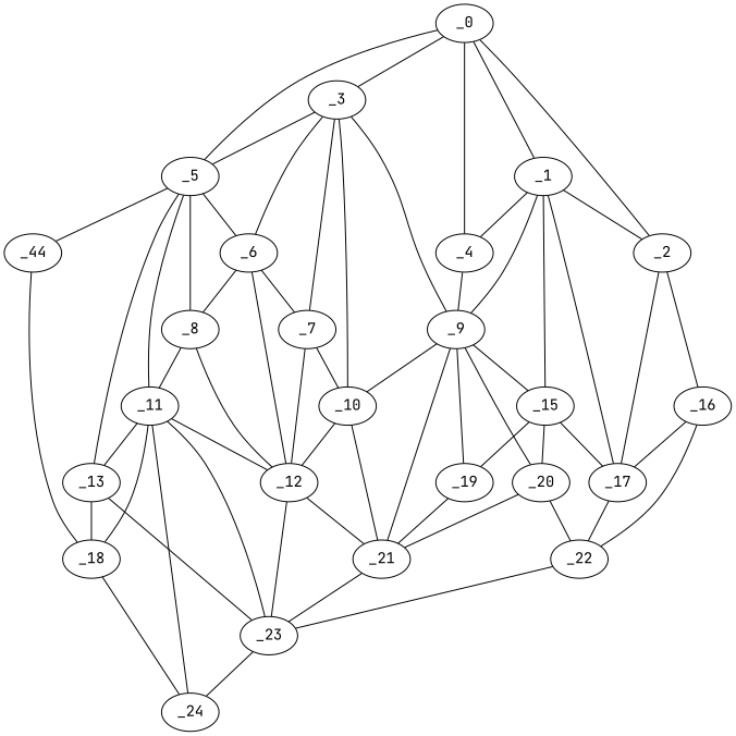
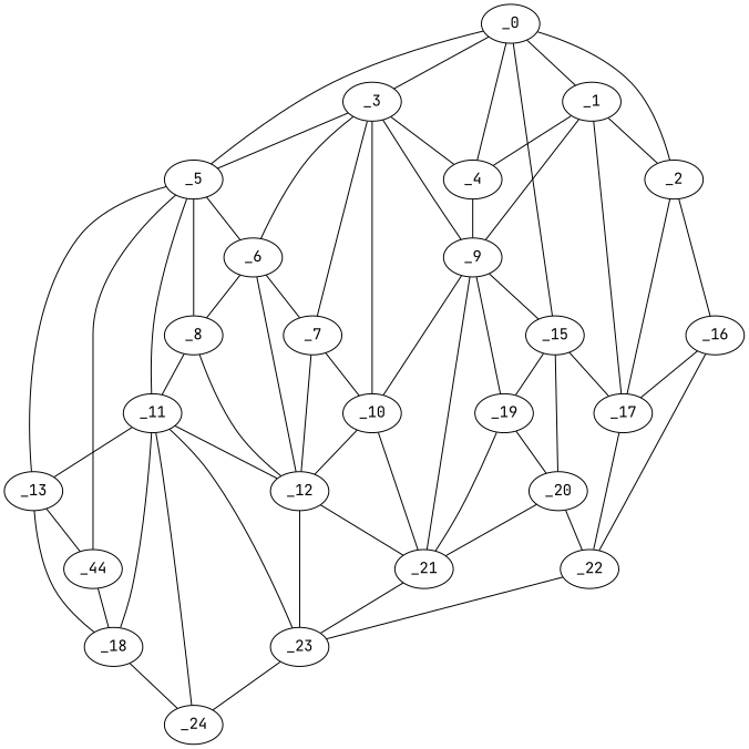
  graph {
    fontname="JetBrains Mono"
    node [fontname="JetBrains Mono" x=89 y=7]
    edge [fontname="JetBrains Mono" valence=2]
    _0 [x=39 y=41]
    _1 [x=45 y=33]
    _2 [x=49]
    _3 [x=53 y=72]
    _4 [x=55 y=64]
    _5 [x=58 y=119]
    _9 [x=67 y=61]
    _15 [x=75 y=55]
    _17 [x=82 y=32]
    _16 [x=78]
    _6 [x=59 y=90]
    _7 [x=63 y=84]
    _10 [x=68 y=80]
    _8 [x=63 y=101]
    _11 [x=70 y=106]
    _13 [x=71 y=113]
    n17 [label=_44 x=73 y=124]
    _19 [x=87 y=60]
    _21 [x=88 y=71]
    _20 [x=88 y=47]
    _22 [y=40]
    _12 [x=71 y=86]
    _18 [x=84 y=116]
    _23 [y=99]
    _24 [y=112]
    _0 -- _1 [valence=1]
    _0 -- _2 [valence=1]
    _0 -- _3 [valence=1]
    _0 -- _4
    _0 -- _5 [valence=1]
    _1 -- _2 [valence=1]
    _1 -- _4 [valence=1]
    _1 -- _9
-   _1 -- _15 [valence=1]
+   _0 -- _15 [valence=1]
    _1 -- _17
    _2 -- _17
    _2 -- _16 [valence=1]
+   _3 -- _4
    _3 -- _5
    _3 -- _9
    _3 -- _6
    _3 -- _7 [valence=1]
    _3 -- _10 [valence=1]
    _4 -- _9 [valence=1]
    _5 -- _6
    _5 -- _8
    _5 -- _11 [valence=1]
    _5 -- _13 [valence=1]
    _5 -- n17 [valence=1]
    _9 -- _15
    _9 -- _10
    _9 -- _19
    _9 -- _21
    _15 -- _17 [valence=1]
    _15 -- _19 [valence=1]
    _15 -- _20
    _17 -- _22
    _16 -- _17
    _16 -- _22 [valence=1]
    _6 -- _7
    _6 -- _8 [valence=1]
    _6 -- _12
    _7 -- _10
    _7 -- _12 [valence=1]
    _10 -- _21 [valence=1]
    _10 -- _12 [valence=1]
    _8 -- _11 [valence=1]
    _8 -- _12
    _11 -- _13
    _11 -- _12
    _11 -- _18
    _11 -- _23
    _11 -- _24 [valence=1]
-   _13 -- _23
+   _13 -- n17
    _13 -- _18 [valence=1]
    n17 -- _18 [valence=1]
    _19 -- _21 [valence=1]
-   _9 -- _20
+   _19 -- _20
    _21 -- _23
    _20 -- _21
    _20 -- _22
    _22 -- _23 [valence=1]
    _12 -- _21
    _12 -- _23 [valence=1]
    _18 -- _24 [valence=1]
    _23 -- _24 [valence=1]
  }
